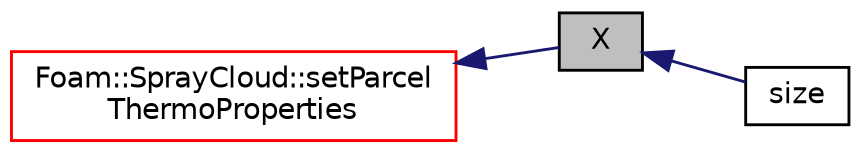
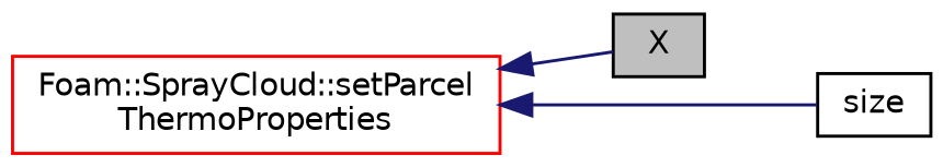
  digraph {
    rankdir=LR
    node [color=black fontname=Helvetica fontsize=10 shape=record]
    edge [color=midnightblue dir=back fontname=Helvetica fontsize=10 labelfontname=Helvetica labelfontsize=10 style=solid]
    n1 [fillcolor=grey75 fontcolor=black height=0.2 label=X style=filled width=0.4]
    n2 [height=0.2 label=size width=0.4]
    n3 [color=red height=0.2 label="Foam::SprayCloud::setParcel\lThermoProperties" width=0.4]
-   n1 -> n2
+   n3 -> n2
    n3 -> n1
  }
